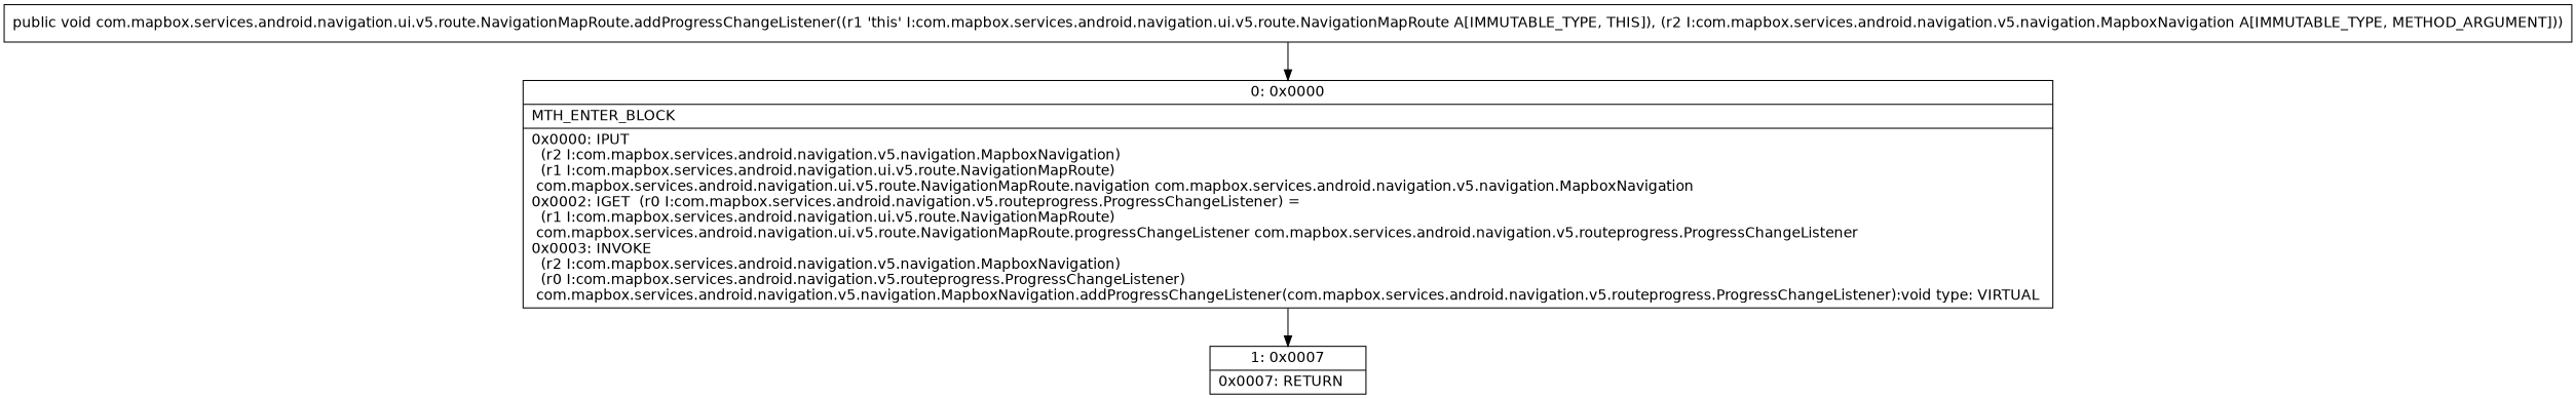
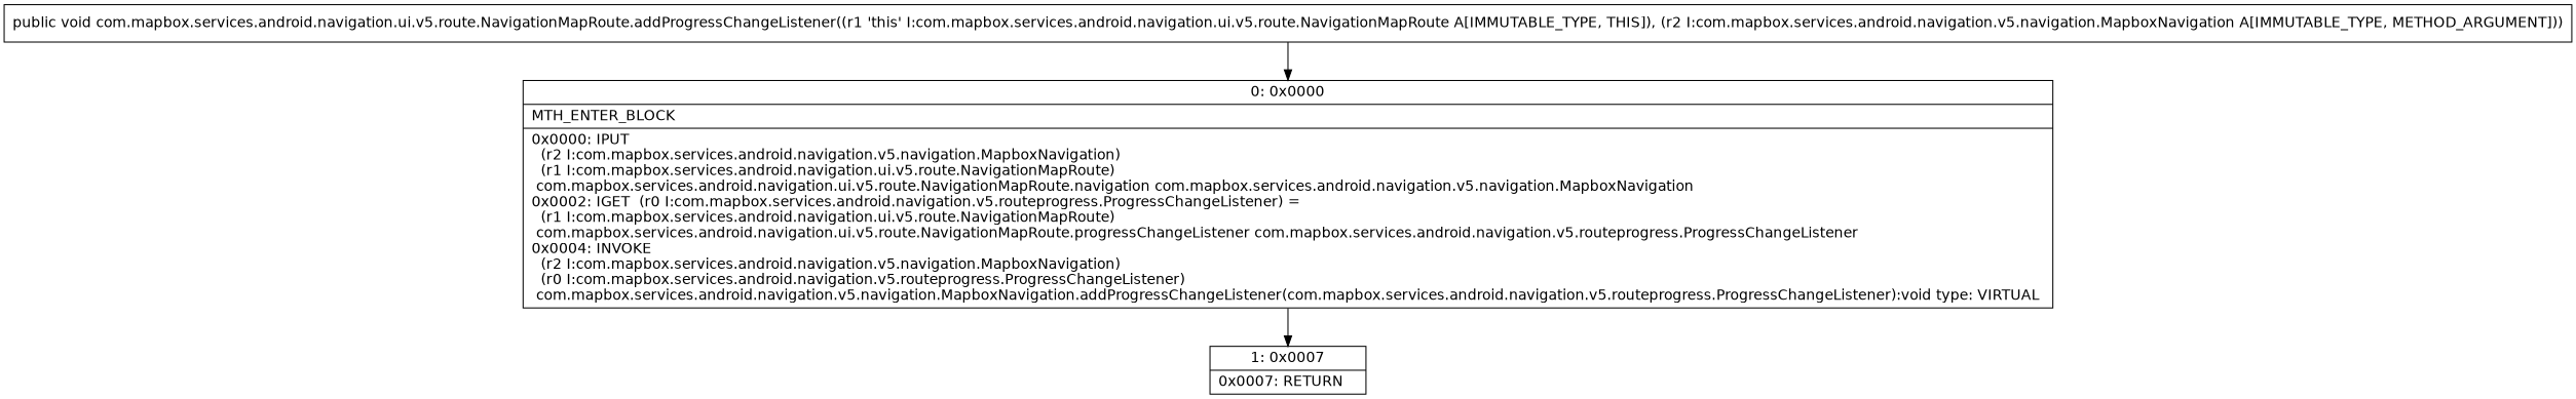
  digraph {
    fontname="DejaVu Sans"
    node [shape=record fontname="DejaVu Sans"]
    edge [fontname="DejaVu Sans"]
-   n1 [label="{0\:\ 0x0000|MTH_ENTER_BLOCK\l|0x0000: IPUT  \l  (r2 I:com.mapbox.services.android.navigation.v5.navigation.MapboxNavigation)\l  (r1 I:com.mapbox.services.android.navigation.ui.v5.route.NavigationMapRoute)\l com.mapbox.services.android.navigation.ui.v5.route.NavigationMapRoute.navigation com.mapbox.services.android.navigation.v5.navigation.MapboxNavigation \l0x0002: IGET  (r0 I:com.mapbox.services.android.navigation.v5.routeprogress.ProgressChangeListener) = \l  (r1 I:com.mapbox.services.android.navigation.ui.v5.route.NavigationMapRoute)\l com.mapbox.services.android.navigation.ui.v5.route.NavigationMapRoute.progressChangeListener com.mapbox.services.android.navigation.v5.routeprogress.ProgressChangeListener \l0x0003: INVOKE  \l  (r2 I:com.mapbox.services.android.navigation.v5.navigation.MapboxNavigation)\l  (r0 I:com.mapbox.services.android.navigation.v5.routeprogress.ProgressChangeListener)\l com.mapbox.services.android.navigation.v5.navigation.MapboxNavigation.addProgressChangeListener(com.mapbox.services.android.navigation.v5.routeprogress.ProgressChangeListener):void type: VIRTUAL \l}"]
+   n1 [label="{0\:\ 0x0000|MTH_ENTER_BLOCK\l|0x0000: IPUT  \l  (r2 I:com.mapbox.services.android.navigation.v5.navigation.MapboxNavigation)\l  (r1 I:com.mapbox.services.android.navigation.ui.v5.route.NavigationMapRoute)\l com.mapbox.services.android.navigation.ui.v5.route.NavigationMapRoute.navigation com.mapbox.services.android.navigation.v5.navigation.MapboxNavigation \l0x0002: IGET  (r0 I:com.mapbox.services.android.navigation.v5.routeprogress.ProgressChangeListener) = \l  (r1 I:com.mapbox.services.android.navigation.ui.v5.route.NavigationMapRoute)\l com.mapbox.services.android.navigation.ui.v5.route.NavigationMapRoute.progressChangeListener com.mapbox.services.android.navigation.v5.routeprogress.ProgressChangeListener \l0x0004: INVOKE  \l  (r2 I:com.mapbox.services.android.navigation.v5.navigation.MapboxNavigation)\l  (r0 I:com.mapbox.services.android.navigation.v5.routeprogress.ProgressChangeListener)\l com.mapbox.services.android.navigation.v5.navigation.MapboxNavigation.addProgressChangeListener(com.mapbox.services.android.navigation.v5.routeprogress.ProgressChangeListener):void type: VIRTUAL \l}"]
    n2 [label="{1\:\ 0x0007|0x0007: RETURN   \l}"]
    n3 [label="{public void com.mapbox.services.android.navigation.ui.v5.route.NavigationMapRoute.addProgressChangeListener((r1 'this' I:com.mapbox.services.android.navigation.ui.v5.route.NavigationMapRoute A[IMMUTABLE_TYPE, THIS]), (r2 I:com.mapbox.services.android.navigation.v5.navigation.MapboxNavigation A[IMMUTABLE_TYPE, METHOD_ARGUMENT])) }"]
    n1 -> n2
    n3 -> n1
  }
